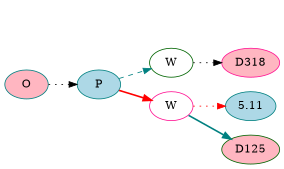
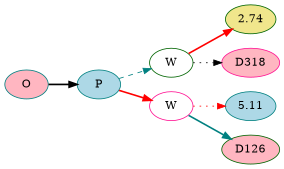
  digraph {
    rankdir=LR
    node [color=teal fillcolor=lightpink style=filled]
    edge [color=red style=dotted]
    n1 [label=O]
    n2 [fillcolor=lightblue label=P]
    n3 [color=darkgreen fillcolor=white label=W]
    n4 [color=deeppink fillcolor=white label=W]
+   n5 [color=darkgreen fillcolor=khaki label=2.74]
    n6 [color=deeppink label=D318]
    n7 [fillcolor=lightblue label=5.11]
-   n8 [color=darkgreen label=D125]
-   n1 -> n2 [color=black]
+   n8 [color=darkgreen label=D126]
+   n1 -> n2 [color=black style=bold]
    n2 -> n3 [color=teal style=dashed]
    n2 -> n4 [style=bold]
+   n3 -> n5 [style=bold]
    n3 -> n6 [color=black]
    n4 -> n7
    n4 -> n8 [color=teal style=bold]
  }
